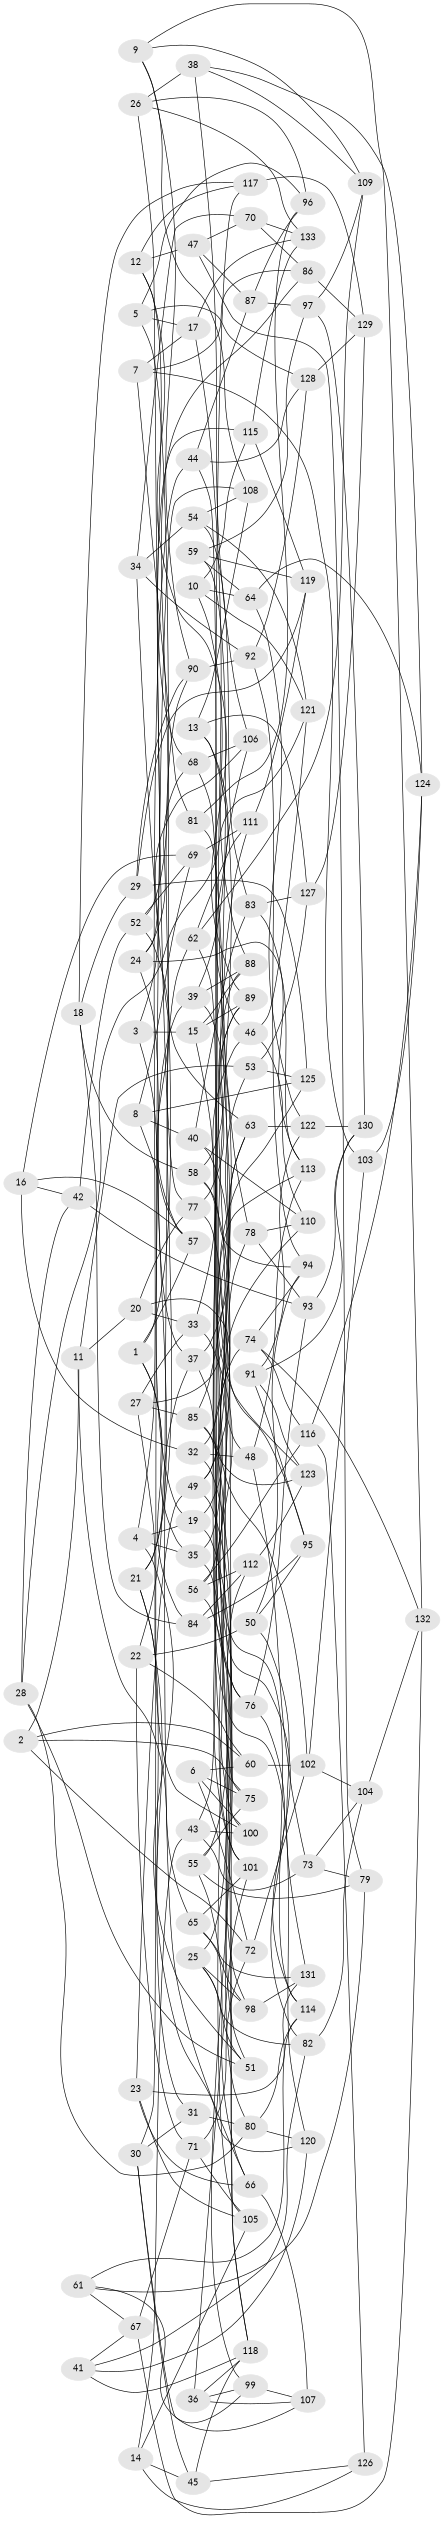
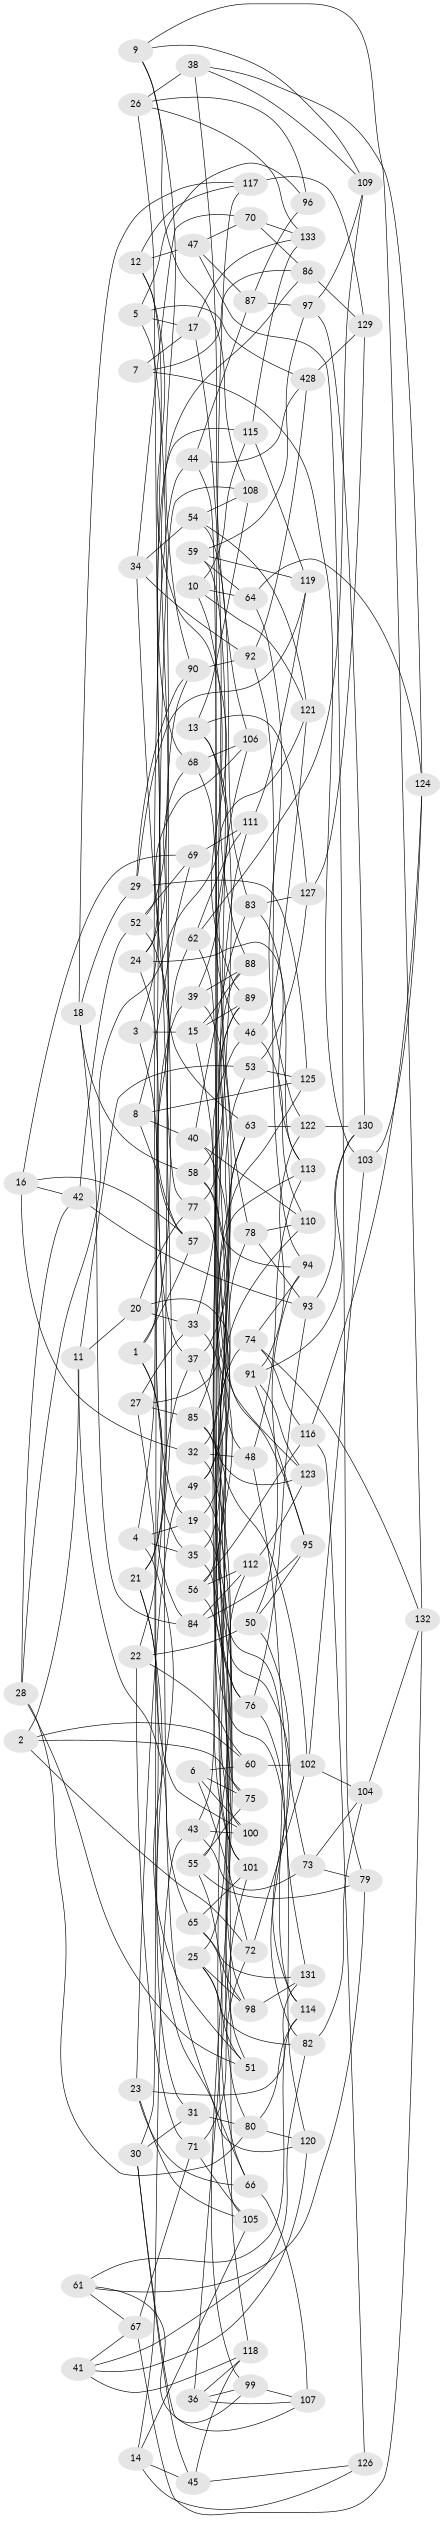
  graph {
    fontname=Lato
    rankdir=LR
    node [color=gray90 fontname=Lato style=filled]
    edge [fontname=Lato]
    1
    35
    57
    84
    90
    113
    118
    95
    112
    92
    2
    11
    60
    72
    75
    20
    53
    65
    102
    3
    15
    19
    106
    88
    89
    48
    74
    80
    4
    44
    51
-   128
+   128 [label=428]
    87
    5
    17
    66
    96
    78
    133
    107
    129
    6
    100
    7
-   81
    86
    103
    124
    8
    40
    69
    125
    123
    83
    110
    111
    9
    108
    109
    132
    10
    64
    115
    121
    122
    119
    33
    77
    127
    131
    98
    101
    12
    47
    68
    117
    70
    79
    13
    46
    14
    126
    43
    45
    105
    73
    16
    32
    42
    52
    93
    18
    29
    58
    94
    116
    120
    114
    76
    21
    31
    39
    62
    22
    37
    50
    71
    23
    49
    63
    24
    25
    82
    104
    26
    38
    27
    85
    28
    30
    34
    54
    36
    99
    41
    67
    130
    97
    55
    56
    59
    61
    91
    1 -- 35
    1 -- 57
    1 -- 84
    1 -- 90
    35 -- 113
    35 -- 118
    84 -- 95
    84 -- 112
    90 -- 92
    112 -- 123
    92 -- 128
    92 -- 94
    2 -- 11
    2 -- 60
    2 -- 72
    2 -- 75
    11 -- 20
    11 -- 53
    11 -- 65
    60 -- 102
    72 -- 102
    20 -- 123
    20 -- 33
    20 -- 77
    53 -- 125
    53 -- 127
    65 -- 131
    65 -- 98
    65 -- 101
    102 -- 103
    102 -- 104
    3 -- 15
    3 -- 19
    3 -- 106
    15 -- 88
    15 -- 89
    15 -- 48
    19 -- 74
    19 -- 80
    48 -- 113
    48 -- 73
    74 -- 132
    74 -- 94
    74 -- 116
    80 -- 120
    80 -- 114
    4 -- 35
    4 -- 19
    4 -- 44
    4 -- 51
    44 -- 75
    44 -- 128
    44 -- 87
    128 -- 129
    87 -- 96
    87 -- 97
    5 -- 128
    5 -- 17
    5 -- 66
    5 -- 96
    17 -- 78
    17 -- 133
    66 -- 107
    78 -- 110
    78 -- 93
    6 -- 60
    6 -- 72
    6 -- 75
    6 -- 100
    7 -- 17
-   7 -- 81
    7 -- 86
    7 -- 103
-   81 -- 118
-   81 -- 96
    86 -- 129
    103 -- 124
    8 -- 57
    8 -- 40
    8 -- 69
    8 -- 125
    40 -- 123
    40 -- 83
    40 -- 110
    69 -- 111
    83 -- 113
    83 -- 127
    111 -- 119
    9 -- 90
    9 -- 108
    9 -- 109
    9 -- 132
    10 -- 88
    10 -- 64
    10 -- 115
    10 -- 121
    64 -- 124
    64 -- 122
    115 -- 133
    115 -- 119
    122 -- 130
    33 -- 46
    33 -- 76
    77 -- 89
    77 -- 105
    127 -- 129
    98 -- 131
    12 -- 89
    12 -- 47
    12 -- 68
    12 -- 117
    47 -- 87
    47 -- 70
    47 -- 79
    68 -- 106
    68 -- 100
    117 -- 129
    70 -- 133
    70 -- 86
    13 -- 95
    13 -- 108
    13 -- 127
    13 -- 46
    46 -- 110
    46 -- 121
    14 -- 126
    14 -- 43
    14 -- 45
    14 -- 105
    43 -- 100
    43 -- 117
    43 -- 73
    45 -- 118
    45 -- 126
    73 -- 79
    73 -- 104
    16 -- 57
    16 -- 69
    16 -- 32
    16 -- 42
    32 -- 88
    32 -- 48
    32 -- 98
    42 -- 52
    42 -- 93
    52 -- 57
    52 -- 86
    52 -- 69
    93 -- 130
    18 -- 84
    18 -- 117
    18 -- 29
    18 -- 58
    29 -- 90
    29 -- 125
    29 -- 119
    58 -- 89
    58 -- 101
    58 -- 94
    116 -- 124
    116 -- 126
    76 -- 93
    76 -- 82
    21 -- 120
    21 -- 31
    21 -- 39
    21 -- 62
    31 -- 80
    39 -- 106
    39 -- 88
    39 -- 76
    62 -- 111
    62 -- 109
    62 -- 114
    22 -- 60
    22 -- 37
    22 -- 50
    22 -- 71
    37 -- 53
    37 -- 120
    50 -- 95
    50 -- 131
    50 -- 94
    71 -- 72
    71 -- 105
    23 -- 66
    23 -- 131
    23 -- 105
    23 -- 49
    49 -- 51
    49 -- 125
    49 -- 63
    63 -- 122
    24 -- 113
    24 -- 115
    24 -- 68
    24 -- 37
    25 -- 112
    25 -- 51
    25 -- 98
    25 -- 82
    82 -- 104
    104 -- 132
    26 -- 96
    26 -- 133
    26 -- 77
    26 -- 38
    38 -- 106
    38 -- 124
    38 -- 109
    27 -- 100
    27 -- 33
    27 -- 63
    27 -- 85
    85 -- 102
    85 -- 111
    85 -- 101
    28 -- 80
    28 -- 51
    28 -- 121
    28 -- 42
    30 -- 107
    30 -- 108
    30 -- 45
    30 -- 31
    34 -- 92
    34 -- 70
    34 -- 63
    34 -- 54
    54 -- 83
    54 -- 108
    54 -- 121
    36 -- 118
    36 -- 107
    36 -- 101
    36 -- 99
    99 -- 107
    41 -- 118
    41 -- 120
    41 -- 82
    41 -- 67
    67 -- 132
    67 -- 71
    97 -- 109
    97 -- 130
    55 -- 75
    55 -- 66
    55 -- 110
    55 -- 79
    56 -- 112
    56 -- 78
    56 -- 116
    56 -- 99
    59 -- 64
    59 -- 119
    59 -- 114
    59 -- 97
    61 -- 79
    61 -- 114
    61 -- 99
    61 -- 67
    91 -- 95
    91 -- 123
    91 -- 122
    91 -- 130
  }
